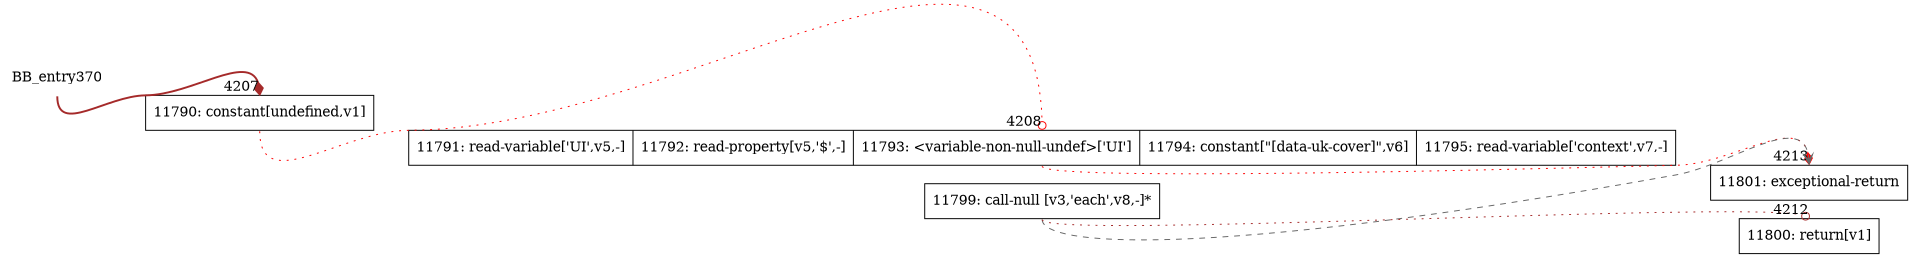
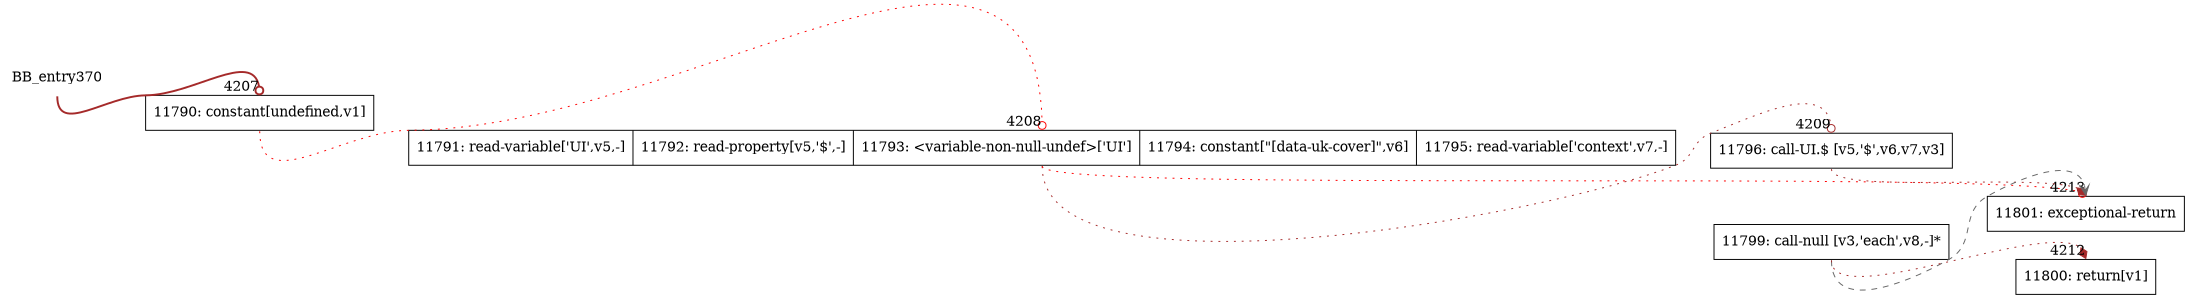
  digraph {
    rankdir=LR
    node [shape=record]
    edge [arrowhead=odot color=brown headport=n style=dotted tailport=s]
    n1 [label=BB_entry370 shape=none]
    n2 [label="{11790: constant[undefined,v1]}"]
    n3 [label="{11791: read-variable['UI',v5,-]|11792: read-property[v5,'$',-]|11793: \<variable-non-null-undef\>['UI']|11794: constant[\"[data-uk-cover]\",v6]|11795: read-variable['context',v7,-]}"]
+   n4 [label="{11796: call-UI.$ [v5,'$',v6,v7,v3]}"]
    n5 [label="{11801: exceptional-return}"]
    n6 [label="{11799: call-null [v3,'each',v8,-]*}"]
    n7 [label="{11800: return[v1]}"]
-   n1 -> n2 [arrowhead=diamond headlabel="    4207" style=bold]
+   n1 -> n2 [headlabel="    4207" style=bold]
    n2 -> n3 [color=red headlabel="      4208"]
-   n3 -> n5 [arrowhead=diamond color=red headlabel="      4213"]
+   n3 -> n4 [headlabel="      4209"]
+   n3 -> n5 [color=red headlabel="      4213"]
+   n4 -> n5 [arrowhead=diamond]
    n6 -> n5 [arrowhead=vee color=gray40 style=dashed]
-   n6 -> n7 [headlabel="      4212"]
+   n6 -> n7 [arrowhead=diamond headlabel="      4212"]
  }
